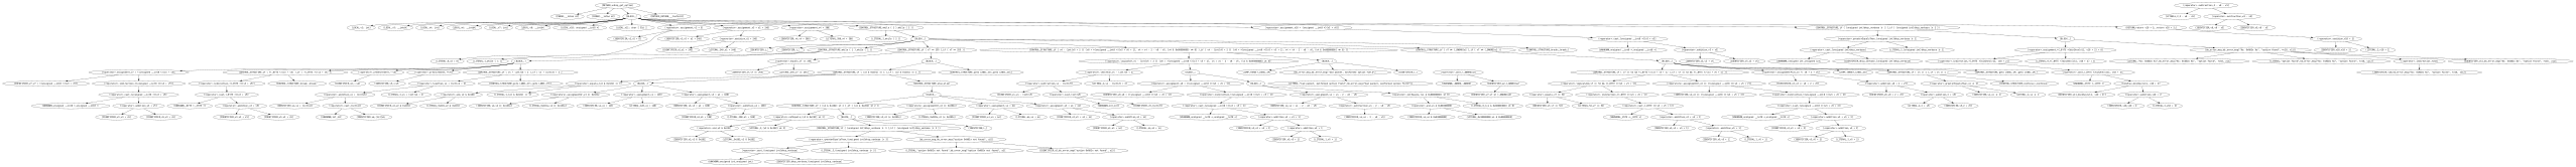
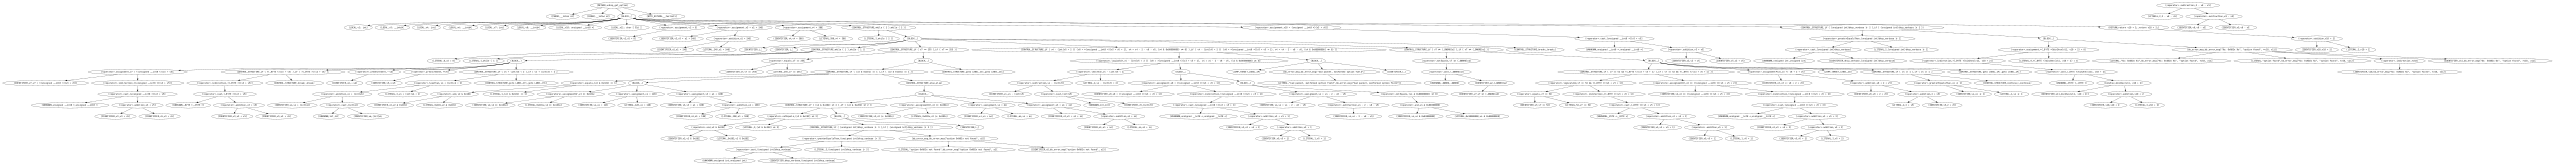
  digraph {
    fontname="JetBrains Mono"
    node [fontname="JetBrains Mono"]
    edge [fontname="JetBrains Mono"]
    n1 [label="(METHOD,udhcp_get_option)"]
    n2 [label="(PARAM,__int64 a1)"]
    n3 [label="(PARAM,__int64 a2)"]
    n4 [label="(BLOCK,,)"]
-   n5 [label="(METHOD_RETURN,__fastcall)"]
+   n5 [label="(BYTE_RETURN,__fastcall)"]
    n6 [label="(LOCAL,v2: int)"]
    n7 [label="(LOCAL,v3: __int64)"]
    n8 [label="(LOCAL,v4: int)"]
    n9 [label="(LOCAL,v6: __int64)"]
    n10 [label="(LOCAL,v7: int)"]
    n11 [label="(LOCAL,v8: __int64)"]
    n12 [label="(LOCAL,v10: unsigned __int8 *)"]
    n13 [label="(LOCAL,v11: char [ 516 ])"]
    n14 [label="(<operator>.assignment,v2 = 0)"]
    n15 [label="(<operator>.assignment,v3 = a1 + 240)"]
    n16 [label="(<operator>.assignment,v4 = 388)"]
    n17 [label="(CONTROL_STRUCTURE,while ( 2 ),while ( 2 ))"]
    n18 [label="(<operator>.assignment,v10 = (unsigned __int8 *)(v3 + v5))"]
    n19 [label="(CONTROL_STRUCTURE,if ( (unsigned int)dhcp_verbose >= 2 ),if ( (unsigned int)dhcp_verbose >= 2 ))"]
    n20 [label="(RETURN,return v10 + 2;,return v10 + 2;)"]
    n21 [label="(IDENTIFIER,v2,v2 = 0)"]
    n22 [label="(LITERAL,0,v2 = 0)"]
    n23 [label="(IDENTIFIER,v3,v3 = a1 + 240)"]
    n24 [label="(<operator>.addition,a1 + 240)"]
    n25 [label="(IDENTIFIER,v4,v4 = 388)"]
    n26 [label="(LITERAL,388,v4 = 388)"]
    n27 [label="(LITERAL,2,while ( 2 ))"]
    n28 [label="(BLOCK,,)"]
    n29 [label="(<operator>.cast,(unsigned __int8 *)(v3 + v5))"]
    n30 [label="(<operator>.greaterEqualsThan,(unsigned int)dhcp_verbose >= 2)"]
    n31 [label="(BLOCK,,)"]
    n32 [label="(<operator>.addition,v10 + 2)"]
    n33 [label="(IDENTIFIER,a1,a1 + 240)"]
    n34 [label="(LITERAL,240,a1 + 240)"]
    n35 [label="(IDENTIFIER,L,)"]
    n36 [label="(IDENTIFIER,L,)"]
    n37 [label="(CONTROL_STRUCTURE,while ( 1 ),while ( 1 ))"]
    n38 [label="(CONTROL_STRUCTURE,if ( v7 == 255 ),if ( v7 == 255 ))"]
    n39 [label="(CONTROL_STRUCTURE,if ( v4 - (int)v5 < 2 || (v8 = *(unsigned __int8 *)(v3 + v5 + 1), v4 = v4 - 2 - v8 - v5, (v4 & 0x80000000) != 0) ),if ( v4 - (int)v5 < 2 || (v8 = *(unsigned __int8 *)(v3 + v5 + 1), v4 = v4 - 2 - v8 - v5, (v4 & 0x80000000) != 0) ))"]
    n40 [label="(CONTROL_STRUCTURE,if ( v7 != (_DWORD)a2 ),if ( v7 != (_DWORD)a2 ))"]
    n41 [label="(CONTROL_STRUCTURE,break;,break;)"]
    n42 [label="(LITERAL,1,while ( 1 ))"]
    n43 [label="(BLOCK,,)"]
    n44 [label="(<operator>.equals,v7 == 255)"]
    n45 [label="(BLOCK,,)"]
    n46 [label="(<operator>.logicalOr,v4 - (int)v5 < 2 || (v8 = *(unsigned __int8 *)(v3 + v5 + 1), v4 = v4 - 2 - v8 - v5, (v4 & 0x80000000) != 0))"]
    n47 [label="(BLOCK,,)"]
+   n48 [label="(<operator>.notEquals,v7 != (_DWORD)a2)"]
    n49 [label="(BLOCK,,)"]
    n50 [label="(<operator>.assignment,v7 = *(unsigned __int8 *)(v3 + v5))"]
    n51 [label="(CONTROL_STRUCTURE,if ( *(_BYTE *)(v3 + v5) ),if ( *(_BYTE *)(v3 + v5) ))"]
    n52 [label="(<operator>.preDecrement,--v6)"]
    n53 [label="(<operator>.preIncrement,++v5)"]
    n54 [label="(CONTROL_STRUCTURE,if ( v4 + (int)v6 < 2 ),if ( v4 + (int)v6 < 2 ))"]
    n55 [label="(IDENTIFIER,v7,v7 = *(unsigned __int8 *)(v3 + v5))"]
    n56 [label="(<operator>.indirection,*(unsigned __int8 *)(v3 + v5))"]
    n57 [label="(<operator>.indirection,*(_BYTE *)(v3 + v5))"]
    n58 [label="(CONTROL_STRUCTURE,break;,break;)"]
    n59 [label="(IDENTIFIER,v6,--v6)"]
    n60 [label="(IDENTIFIER,v5,++v5)"]
    n61 [label="(<operator>.lessThan,v4 + (int)v6 < 2)"]
    n62 [label="(CONTROL_STRUCTURE,goto LABEL_19;,goto LABEL_19;)"]
    n63 [label="(<operator>.cast,(unsigned __int8 *)(v3 + v5))"]
    n64 [label="(UNKNOWN,unsigned __int8 *,unsigned __int8 *)"]
    n65 [label="(<operator>.addition,v3 + v5)"]
    n66 [label="(IDENTIFIER,v3,v3 + v5)"]
    n67 [label="(IDENTIFIER,v5,v3 + v5)"]
    n68 [label="(<operator>.cast,(_BYTE *)(v3 + v5))"]
    n69 [label="(UNKNOWN,_BYTE *,_BYTE *)"]
    n70 [label="(<operator>.addition,v3 + v5)"]
    n71 [label="(IDENTIFIER,v3,v3 + v5)"]
    n72 [label="(IDENTIFIER,v5,v3 + v5)"]
    n73 [label="(<operator>.addition,v4 + (int)v6)"]
    n74 [label="(LITERAL,2,v4 + (int)v6 < 2)"]
    n75 [label="(IDENTIFIER,v4,v4 + (int)v6)"]
    n76 [label="(<operator>.cast,(int)v6)"]
    n77 [label="(UNKNOWN,int,int)"]
    n78 [label="(IDENTIFIER,v6,(int)v6)"]
    n79 [label="(IDENTIFIER,v7,v7 == 255)"]
    n80 [label="(LITERAL,255,v7 == 255)"]
    n81 [label="(CONTROL_STRUCTURE,if ( (v2 & 0x101) == 1 ),if ( (v2 & 0x101) == 1 ))"]
    n82 [label="(CONTROL_STRUCTURE,goto LABEL_18;,goto LABEL_18;)"]
    n83 [label="(<operator>.equals,(v2 & 0x101) == 1)"]
    n84 [label="(BLOCK,,)"]
    n85 [label="(CONTROL_STRUCTURE,else,else)"]
    n86 [label="(<operator>.and,v2 & 0x101)"]
    n87 [label="(LITERAL,1,(v2 & 0x101) == 1)"]
    n88 [label="(<operators>.assignmentOr,v2 |= 0x101u)"]
    n89 [label="(<operator>.assignment,v4 = 128)"]
    n90 [label="(<operator>.assignment,v3 = a1 + 108)"]
    n91 [label="(BLOCK,,)"]
    n92 [label="(IDENTIFIER,v2,v2 & 0x101)"]
    n93 [label="(LITERAL,0x101,v2 & 0x101)"]
    n94 [label="(IDENTIFIER,v2,v2 |= 0x101u)"]
    n95 [label="(LITERAL,0x101u,v2 |= 0x101u)"]
    n96 [label="(IDENTIFIER,v4,v4 = 128)"]
    n97 [label="(LITERAL,128,v4 = 128)"]
    n98 [label="(IDENTIFIER,v3,v3 = a1 + 108)"]
    n99 [label="(<operator>.addition,a1 + 108)"]
    n100 [label="(IDENTIFIER,a1,a1 + 108)"]
    n101 [label="(LITERAL,108,a1 + 108)"]
    n102 [label="(CONTROL_STRUCTURE,if ( (v2 & 0x202) != 2 ),if ( (v2 & 0x202) != 2 ))"]
    n103 [label="(<operators>.assignmentOr,v2 |= 0x202u)"]
    n104 [label="(<operator>.assignment,v4 = 64)"]
    n105 [label="(<operator>.assignment,v3 = a1 + 44)"]
    n106 [label="(<operator>.notEquals,(v2 & 0x202) != 2)"]
    n107 [label="(BLOCK,,)"]
    n108 [label="(IDENTIFIER,v2,v2 |= 0x202u)"]
    n109 [label="(LITERAL,0x202u,v2 |= 0x202u)"]
    n110 [label="(IDENTIFIER,v4,v4 = 64)"]
    n111 [label="(LITERAL,64,v4 = 64)"]
    n112 [label="(IDENTIFIER,v3,v3 = a1 + 44)"]
    n113 [label="(<operator>.addition,a1 + 44)"]
    n114 [label="(<operator>.and,v2 & 0x202)"]
    n115 [label="(LITERAL,2,(v2 & 0x202) != 2)"]
    n116 [label="(CONTROL_STRUCTURE,if ( (unsigned int)dhcp_verbose >= 3 ),if ( (unsigned int)dhcp_verbose >= 3 ))"]
    n117 [label="(IDENTIFIER,L,)"]
    n118 [label="(IDENTIFIER,v2,v2 & 0x202)"]
    n119 [label="(LITERAL,0x202,v2 & 0x202)"]
    n120 [label="(<operator>.greaterEqualsThan,(unsigned int)dhcp_verbose >= 3)"]
    n121 [label="(bb_error_msg,bb_error_msg(\"option 0x%02x not found\", a2))"]
    n122 [label="(<operator>.cast,(unsigned int)dhcp_verbose)"]
    n123 [label="(LITERAL,3,(unsigned int)dhcp_verbose >= 3)"]
    n124 [label="(LITERAL,\"option 0x%02x not found\",bb_error_msg(\"option 0x%02x not found\", a2))"]
    n125 [label="(IDENTIFIER,a2,bb_error_msg(\"option 0x%02x not found\", a2))"]
    n126 [label="(UNKNOWN,unsigned int,unsigned int)"]
    n127 [label="(IDENTIFIER,dhcp_verbose,(unsigned int)dhcp_verbose)"]
    n128 [label="(IDENTIFIER,a1,a1 + 44)"]
    n129 [label="(LITERAL,44,a1 + 44)"]
    n130 [label="(<operator>.lessThan,v4 - (int)v5 < 2)"]
    n131 [label="(BLOCK,,)"]
    n132 [label="(JUMP_TARGET,LABEL_19)"]
    n133 [label="(bb_error_msg,bb_error_msg(\"bad packet, malformed option field\"))"]
    n134 [label="(IDENTIFIER,L,)"]
    n135 [label="(<operator>.subtraction,v4 - (int)v5)"]
    n136 [label="(LITERAL,2,v4 - (int)v5 < 2)"]
    n137 [label="(<operator>.assignment,v8 = *(unsigned __int8 *)(v3 + v5 + 1))"]
    n138 [label="(BLOCK,,)"]
    n139 [label="(IDENTIFIER,v4,v4 - (int)v5)"]
    n140 [label="(<operator>.cast,(int)v5)"]
    n141 [label="(UNKNOWN,int,int)"]
    n142 [label="(IDENTIFIER,v5,(int)v5)"]
    n143 [label="(IDENTIFIER,v8,v8 = *(unsigned __int8 *)(v3 + v5 + 1))"]
    n144 [label="(<operator>.indirection,*(unsigned __int8 *)(v3 + v5 + 1))"]
    n145 [label="(<operator>.assignment,v4 = v4 - 2 - v8 - v5)"]
    n146 [label="(<operator>.notEquals,(v4 & 0x80000000) != 0)"]
    n147 [label="(<operator>.cast,(unsigned __int8 *)(v3 + v5 + 1))"]
    n148 [label="(UNKNOWN,unsigned __int8 *,unsigned __int8 *)"]
    n149 [label="(<operator>.addition,v3 + v5 + 1)"]
    n150 [label="(IDENTIFIER,v3,v3 + v5 + 1)"]
    n151 [label="(<operator>.addition,v5 + 1)"]
    n152 [label="(IDENTIFIER,v5,v5 + 1)"]
    n153 [label="(LITERAL,1,v5 + 1)"]
    n154 [label="(IDENTIFIER,v4,v4 = v4 - 2 - v8 - v5)"]
    n155 [label="(<operator>.subtraction,v4 - 2 - v8 - v5)"]
    n156 [label="(<operator>.and,v4 & 0x80000000)"]
-   n157 [label="(LITERAL,0,(v4 & 0x80000000) != 0)"]
    n158 [label="(IDENTIFIER,v4,v4 - 2 - v8 - v5)"]
    n159 [label="(<operator>.subtraction,2 - v8 - v5)"]
    n160 [label="(LITERAL,2,2 - v8 - v5)"]
    n161 [label="(<operator>.subtraction,v8 - v5)"]
    n162 [label="(IDENTIFIER,v8,v8 - v5)"]
    n163 [label="(IDENTIFIER,v5,v8 - v5)"]
    n164 [label="(IDENTIFIER,v4,v4 & 0x80000000)"]
    n165 [label="(LITERAL,0x80000000,v4 & 0x80000000)"]
    n166 [label="(LITERAL,\"bad packet, malformed option field\",bb_error_msg(\"bad packet, malformed option field\"))"]
    n167 [label="(<operator>.cast,(_DWORD)a2)"]
    n168 [label="(CONTROL_STRUCTURE,if ( v7 == 52 && *(_BYTE *)(v3 + v5 + 1) ),if ( v7 == 52 && *(_BYTE *)(v3 + v5 + 1) ))"]
    n169 [label="(<operator>.assignmentPlus,v3 += v8 + 2 + v5)"]
    n170 [label="(JUMP_TARGET,LABEL_18)"]
    n171 [label="(CONTROL_STRUCTURE,if ( v4 >= 1 ),if ( v4 >= 1 ))"]
    n172 [label="(CONTROL_STRUCTURE,goto LABEL_19;,goto LABEL_19;)"]
    n173 [label="(IDENTIFIER,v7,v7 != (_DWORD)a2)"]
    n174 [label="(UNKNOWN,_DWORD,_DWORD)"]
    n175 [label="(IDENTIFIER,a2,(_DWORD)a2)"]
    n176 [label="(<operator>.logicalAnd,v7 == 52 && *(_BYTE *)(v3 + v5 + 1))"]
    n177 [label="(<operators>.assignmentOr,v2 |= *(unsigned __int8 *)(v3 + v5 + 2))"]
    n178 [label="(IDENTIFIER,v3,v3 += v8 + 2 + v5)"]
    n179 [label="(<operator>.addition,v8 + 2 + v5)"]
    n180 [label="(<operator>.greaterEqualsThan,v4 >= 1)"]
    n181 [label="(CONTROL_STRUCTURE,continue;,continue;)"]
    n182 [label="(<operator>.equals,v7 == 52)"]
    n183 [label="(<operator>.indirection,*(_BYTE *)(v3 + v5 + 1))"]
    n184 [label="(IDENTIFIER,v2,v2 |= *(unsigned __int8 *)(v3 + v5 + 2))"]
    n185 [label="(<operator>.indirection,*(unsigned __int8 *)(v3 + v5 + 2))"]
    n186 [label="(IDENTIFIER,v7,v7 == 52)"]
    n187 [label="(LITERAL,52,v7 == 52)"]
    n188 [label="(<operator>.cast,(_BYTE *)(v3 + v5 + 1))"]
    n189 [label="(UNKNOWN,_BYTE *,_BYTE *)"]
    n190 [label="(<operator>.addition,v3 + v5 + 1)"]
    n191 [label="(IDENTIFIER,v3,v3 + v5 + 1)"]
    n192 [label="(<operator>.addition,v5 + 1)"]
    n193 [label="(IDENTIFIER,v5,v5 + 1)"]
    n194 [label="(LITERAL,1,v5 + 1)"]
    n195 [label="(<operator>.cast,(unsigned __int8 *)(v3 + v5 + 2))"]
    n196 [label="(UNKNOWN,unsigned __int8 *,unsigned __int8 *)"]
    n197 [label="(<operator>.addition,v3 + v5 + 2)"]
    n198 [label="(IDENTIFIER,v3,v3 + v5 + 2)"]
    n199 [label="(<operator>.addition,v5 + 2)"]
    n200 [label="(IDENTIFIER,v5,v5 + 2)"]
    n201 [label="(LITERAL,2,v5 + 2)"]
    n202 [label="(IDENTIFIER,v8,v8 + 2 + v5)"]
    n203 [label="(<operator>.addition,2 + v5)"]
    n204 [label="(LITERAL,2,2 + v5)"]
    n205 [label="(IDENTIFIER,v5,2 + v5)"]
    n206 [label="(IDENTIFIER,v4,v4 >= 1)"]
    n207 [label="(LITERAL,1,v4 >= 1)"]
    n208 [label="(UNKNOWN,unsigned __int8 *,unsigned __int8 *)"]
    n209 [label="(<operator>.addition,v3 + v5)"]
    n210 [label="(IDENTIFIER,v3,v3 + v5)"]
    n211 [label="(IDENTIFIER,v5,v3 + v5)"]
    n212 [label="(<operator>.cast,(unsigned int)dhcp_verbose)"]
    n213 [label="(LITERAL,2,(unsigned int)dhcp_verbose >= 2)"]
    n214 [label="(<operator>.assignment,*(_BYTE *)bin2hex(v11, v10 + 2) = 0)"]
    n215 [label="(bb_error_msg,bb_error_msg(\"%s: 0x%02x %s\", \"option found\", *v10, v11))"]
    n216 [label="(UNKNOWN,unsigned int,unsigned int)"]
    n217 [label="(IDENTIFIER,dhcp_verbose,(unsigned int)dhcp_verbose)"]
    n218 [label="(<operator>.indirection,*(_BYTE *)bin2hex(v11, v10 + 2))"]
    n219 [label="(LITERAL,0,*(_BYTE *)bin2hex(v11, v10 + 2) = 0)"]
    n220 [label="(LITERAL,\"%s: 0x%02x %s\",bb_error_msg(\"%s: 0x%02x %s\", \"option found\", *v10, v11))"]
    n221 [label="(LITERAL,\"option found\",bb_error_msg(\"%s: 0x%02x %s\", \"option found\", *v10, v11))"]
    n222 [label="(<operator>.indirection,*v10)"]
    n223 [label="(IDENTIFIER,v11,bb_error_msg(\"%s: 0x%02x %s\", \"option found\", *v10, v11))"]
    n224 [label="(<operator>.cast,(_BYTE *)bin2hex(v11, v10 + 2))"]
    n225 [label="(UNKNOWN,_BYTE *,_BYTE *)"]
    n226 [label="(bin2hex,bin2hex(v11, v10 + 2))"]
    n227 [label="(IDENTIFIER,v11,bin2hex(v11, v10 + 2))"]
    n228 [label="(<operator>.addition,v10 + 2)"]
    n229 [label="(IDENTIFIER,v10,v10 + 2)"]
    n230 [label="(LITERAL,2,v10 + 2)"]
    n231 [label="(IDENTIFIER,v10,bb_error_msg(\"%s: 0x%02x %s\", \"option found\", *v10, v11))"]
    n232 [label="(IDENTIFIER,v10,v10 + 2)"]
    n233 [label="(LITERAL,2,v10 + 2)"]
    n1 -> n2
    n1 -> n3
    n1 -> n4
    n1 -> n5
    n4 -> n6
    n4 -> n7
    n4 -> n8
    n4 -> n9
    n4 -> n10
    n4 -> n11
    n4 -> n12
    n4 -> n13
    n4 -> n14
    n4 -> n15
    n4 -> n16
    n4 -> n17
    n4 -> n18
    n4 -> n19
    n4 -> n20
    n14 -> n21
-   n14 -> n22
+   n37 -> n22
    n15 -> n23
    n15 -> n24
    n16 -> n25
    n16 -> n26
    n17 -> n27
    n17 -> n28
    n18 -> n29
    n19 -> n30
    n19 -> n31
    n20 -> n32
    n24 -> n33
    n24 -> n34
    n28 -> n35
    n28 -> n36
    n28 -> n37
    n28 -> n38
    n28 -> n39
    n28 -> n40
    n28 -> n41
    n29 -> n208
    n29 -> n209
    n30 -> n212
    n30 -> n213
    n31 -> n214
    n31 -> n215
    n32 -> n232
    n32 -> n233
    n37 -> n42
    n37 -> n43
    n38 -> n44
    n38 -> n45
    n39 -> n46
    n39 -> n47
+   n40 -> n48
    n40 -> n49
    n43 -> n50
    n43 -> n51
    n43 -> n52
    n43 -> n53
    n43 -> n54
    n44 -> n79
    n44 -> n80
    n45 -> n81
    n45 -> n82
    n46 -> n130
    n46 -> n131
    n47 -> n132
    n47 -> n133
    n47 -> n134
+   n48 -> n167
    n49 -> n168
    n49 -> n169
    n49 -> n170
    n49 -> n171
    n49 -> n172
    n50 -> n55
    n50 -> n56
    n51 -> n57
    n51 -> n58
    n52 -> n59
    n53 -> n60
    n54 -> n61
    n54 -> n62
    n56 -> n63
    n57 -> n68
    n61 -> n73
    n61 -> n74
    n63 -> n64
    n63 -> n65
    n65 -> n66
    n65 -> n67
    n68 -> n69
    n68 -> n70
    n70 -> n71
    n70 -> n72
    n73 -> n75
    n73 -> n76
    n76 -> n77
    n76 -> n78
    n81 -> n83
    n81 -> n84
    n81 -> n85
    n83 -> n86
    n83 -> n87
    n84 -> n88
    n84 -> n89
    n84 -> n90
    n85 -> n91
    n86 -> n92
    n86 -> n93
    n88 -> n94
    n88 -> n95
    n89 -> n96
    n89 -> n97
    n90 -> n98
    n90 -> n99
    n91 -> n102
    n91 -> n103
    n91 -> n104
    n91 -> n105
    n99 -> n100
    n99 -> n101
    n102 -> n106
    n102 -> n107
    n103 -> n108
    n103 -> n109
    n104 -> n110
    n104 -> n111
    n105 -> n112
    n105 -> n113
    n106 -> n114
    n106 -> n115
    n107 -> n116
    n107 -> n117
    n113 -> n128
    n113 -> n129
    n114 -> n118
    n114 -> n119
    n116 -> n120
    n116 -> n121
    n120 -> n122
    n120 -> n123
    n121 -> n124
    n121 -> n125
    n122 -> n126
    n122 -> n127
    n130 -> n135
    n130 -> n136
    n131 -> n137
    n131 -> n138
    n133 -> n166
    n135 -> n139
    n135 -> n140
    n137 -> n143
    n137 -> n144
    n138 -> n145
    n138 -> n146
    n140 -> n141
    n140 -> n142
    n144 -> n147
    n145 -> n154
    n145 -> n155
    n146 -> n156
-   n146 -> n157
    n147 -> n148
    n147 -> n149
    n149 -> n150
    n149 -> n151
    n151 -> n152
    n151 -> n153
    n155 -> n158
    n156 -> n164
    n156 -> n165
    n159 -> n160
    n159 -> n161
    n161 -> n162
    n161 -> n163
    n167 -> n174
    n167 -> n175
    n168 -> n176
    n168 -> n177
    n169 -> n178
    n169 -> n179
    n171 -> n180
    n171 -> n181
    n175 -> n173
    n176 -> n182
    n176 -> n183
    n177 -> n184
    n177 -> n185
    n179 -> n202
    n179 -> n203
    n180 -> n206
    n180 -> n207
    n182 -> n186
    n182 -> n187
    n183 -> n188
    n185 -> n195
    n188 -> n189
    n188 -> n190
    n190 -> n191
    n190 -> n192
    n192 -> n193
    n192 -> n194
    n195 -> n196
    n195 -> n197
    n197 -> n198
    n197 -> n199
    n199 -> n200
    n199 -> n201
    n203 -> n204
    n203 -> n205
    n209 -> n210
    n209 -> n211
    n212 -> n216
    n212 -> n217
    n214 -> n218
    n214 -> n219
    n215 -> n220
    n215 -> n221
    n215 -> n222
    n215 -> n223
    n218 -> n224
    n222 -> n231
    n224 -> n225
    n224 -> n226
    n226 -> n227
    n226 -> n228
    n228 -> n229
    n228 -> n230
  }
